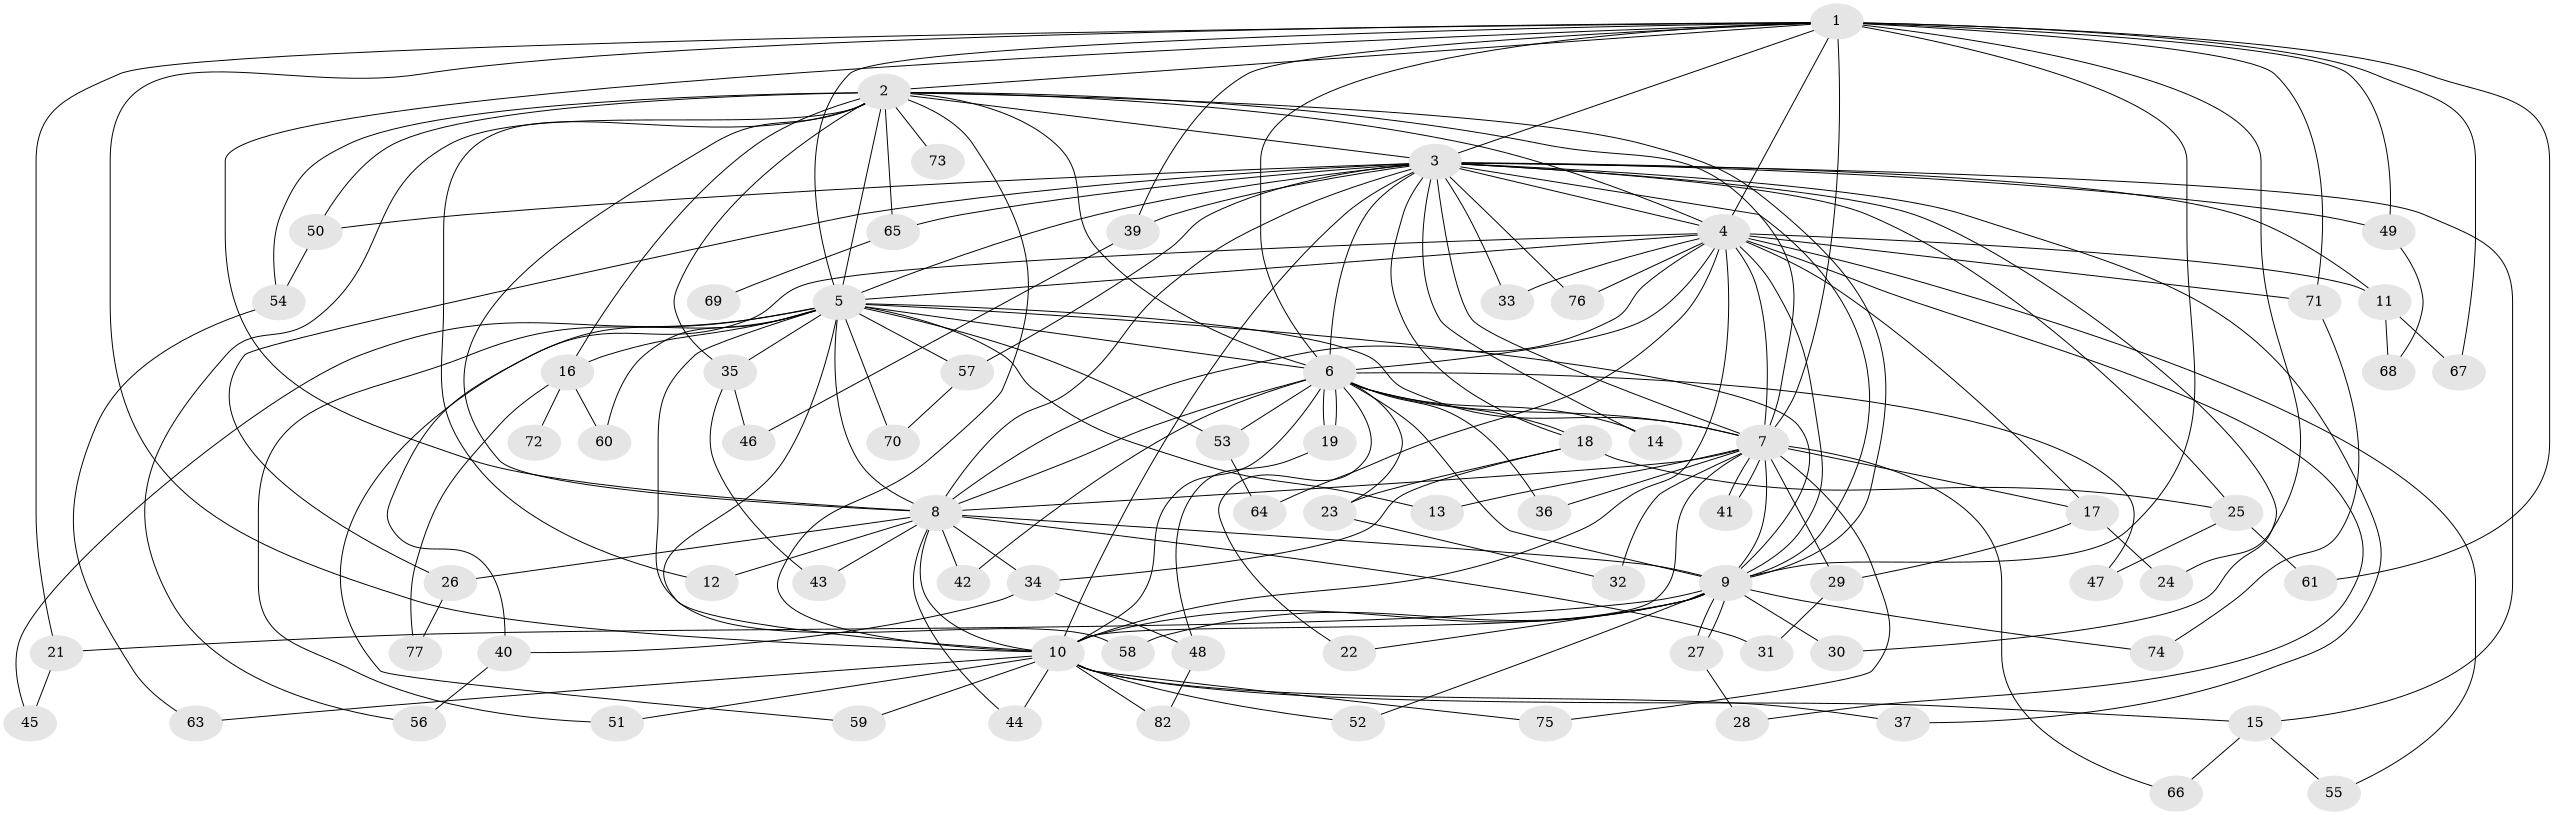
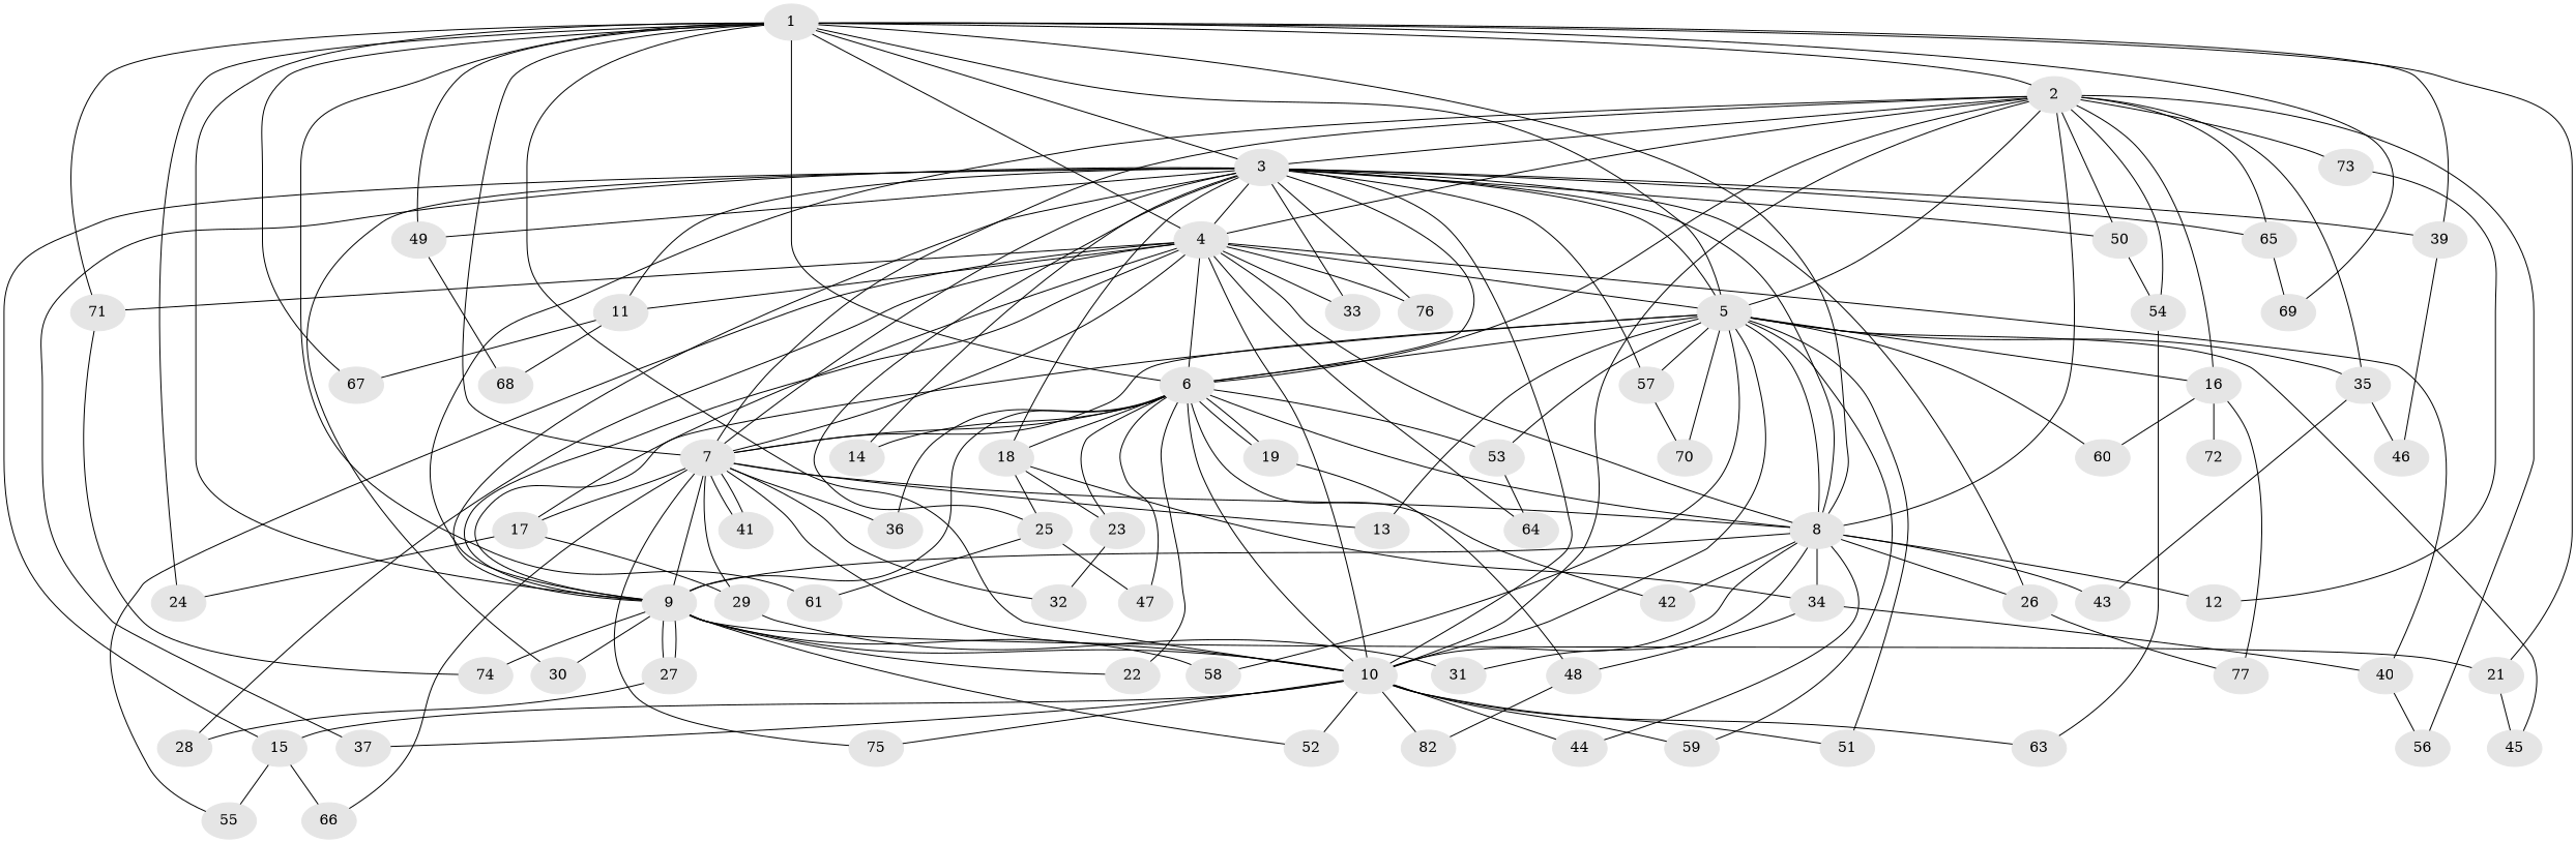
  graph {
    node [color=gray90 style=filled]
    1
    2
    3
    4
    5
    6
    7
    8
    9
    10
    21
    24
    39
    49
    61
    67
    69
    71
    12
    16
    35
    50
    54
    56
    65
    73
    11
    14
    15
    18
    25
    26
    30
    33
    37
    57
    76
    17
    28
    40
    55
    64
    13
    45
    51
    53
    58
    59
    60
    70
    19
    22
    23
    36
    42
    47
    29
    32
    41
    66
    75
    31
    34
    43
    44
    27
    52
    74
    n69 [label=82]
    63
    46
    68
    72
    77
    48
    1 -- 2
    1 -- 3
    1 -- 4
    1 -- 5
    1 -- 6
    1 -- 7
    1 -- 8
    1 -- 9
    1 -- 10
    1 -- 21
    1 -- 24
    1 -- 39
    1 -- 49
    1 -- 61
    1 -- 67
+   1 -- 69
    1 -- 71
    2 -- 3
    2 -- 4
    2 -- 5
    2 -- 6
    2 -- 7
    2 -- 8
    2 -- 9
    2 -- 10
-   2 -- 12
+   73 -- 12
    2 -- 16
    2 -- 35
    2 -- 50
    2 -- 54
    2 -- 56
    2 -- 65
    2 -- 73
    3 -- 4
    3 -- 5
    3 -- 6
    3 -- 7
    3 -- 8
    3 -- 9
    3 -- 10
    3 -- 39
    3 -- 49
    3 -- 50
    3 -- 65
    3 -- 11
    3 -- 14
    3 -- 15
    3 -- 18
    3 -- 25
    3 -- 26
    3 -- 30
    3 -- 33
    3 -- 37
    3 -- 57
    3 -- 76
    4 -- 5
    4 -- 6
    4 -- 7
    4 -- 8
    4 -- 9
    4 -- 10
    4 -- 71
    4 -- 11
    4 -- 33
    4 -- 76
    4 -- 17
    4 -- 28
    4 -- 40
    4 -- 55
    4 -- 64
    5 -- 6
    5 -- 7
    5 -- 8
    5 -- 9
    5 -- 10
    5 -- 16
    5 -- 35
    5 -- 57
    5 -- 13
    5 -- 45
    5 -- 51
    5 -- 53
    5 -- 58
    5 -- 59
    5 -- 60
    5 -- 70
    6 -- 7
    6 -- 8
    6 -- 9
    6 -- 10
    6 -- 14
    6 -- 18
    6 -- 53
    6 -- 19
    6 -- 19
    6 -- 22
    6 -- 23
    6 -- 36
    6 -- 42
    6 -- 47
    7 -- 8
    7 -- 9
    7 -- 10
    7 -- 17
    7 -- 13
    7 -- 36
    7 -- 29
    7 -- 32
    7 -- 41
    7 -- 41
    7 -- 66
    7 -- 75
    8 -- 9
    8 -- 10
    8 -- 12
    8 -- 26
    8 -- 42
    8 -- 31
    8 -- 34
    8 -- 43
    8 -- 44
    9 -- 10
    9 -- 21
    9 -- 30
    9 -- 58
    9 -- 22
    9 -- 27
    9 -- 27
    9 -- 52
    9 -- 74
    10 -- 15
    10 -- 37
    10 -- 51
    10 -- 59
    10 -- 75
    10 -- 44
    10 -- 52
    10 -- n69
    10 -- 63
    21 -- 45
    39 -- 46
    49 -- 68
    71 -- 74
    16 -- 60
    16 -- 72
    16 -- 77
    35 -- 43
    35 -- 46
    50 -- 54
    54 -- 63
    65 -- 69
    11 -- 67
    11 -- 68
    15 -- 55
    15 -- 66
    18 -- 25
    18 -- 23
    18 -- 34
    25 -- 61
    25 -- 47
    26 -- 77
    57 -- 70
    17 -- 24
    17 -- 29
    40 -- 56
    53 -- 64
    19 -- 48
    23 -- 32
    29 -- 31
    34 -- 40
    34 -- 48
    27 -- 28
    48 -- n69
  }
